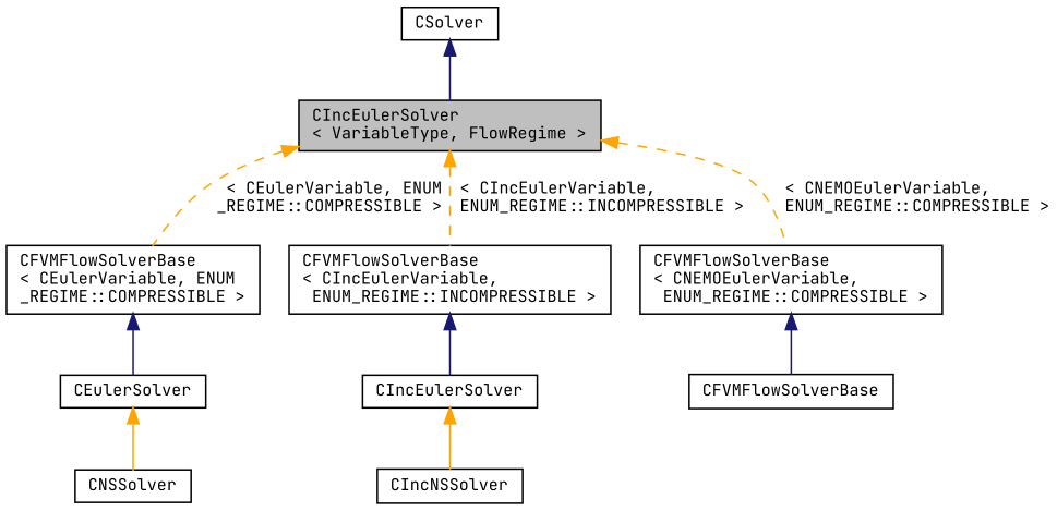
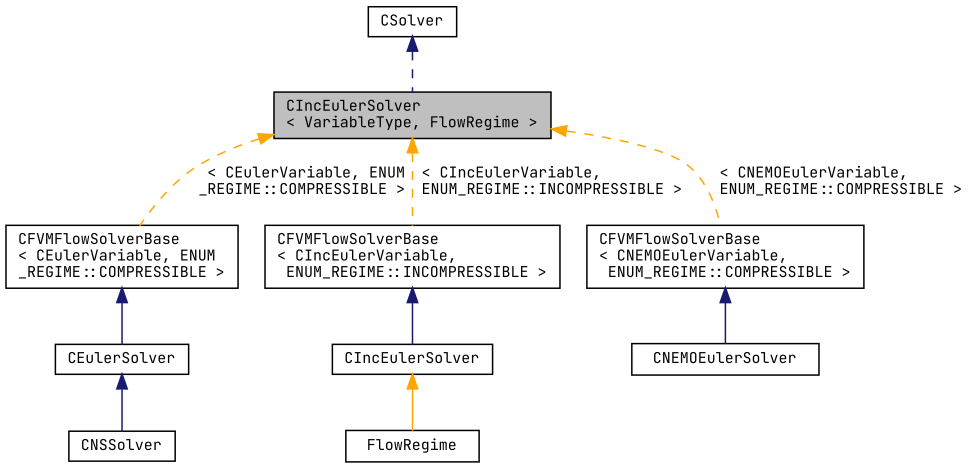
  digraph {
    fontname="JetBrains Mono"
    rankdir=TB
    node [color=black fillcolor=white fontname="JetBrains Mono" fontsize=10 shape=record style=filled]
    edge [color=midnightblue dir=back fontname="JetBrains Mono" fontsize=10 labelfontname=Helvetica labelfontsize=10 style=solid]
    n1 [fillcolor=grey75 fontcolor=black height=0.2 label="CIncEulerSolver\l\< VariableType, FlowRegime \>" width=0.4]
    n2 [height=0.2 label="CFVMFlowSolverBase\l\< CEulerVariable, ENUM\l_REGIME::COMPRESSIBLE \>" width=0.4]
    n3 [height=0.2 label="CFVMFlowSolverBase\l\< CIncEulerVariable,\l ENUM_REGIME::INCOMPRESSIBLE \>" width=0.4]
    n4 [height=0.2 label="CFVMFlowSolverBase\l\< CNEMOEulerVariable,\l ENUM_REGIME::COMPRESSIBLE \>" width=0.4]
    n5 [height=0.2 label=CEulerSolver width=0.4]
    n6 [height=0.2 label=CIncEulerSolver width=0.4]
-   n7 [height=0.2 label=CFVMFlowSolverBase width=0.4]
+   n7 [height=0.2 label=CNEMOEulerSolver width=0.4]
    n8 [height=0.2 label=CSolver width=0.4]
    n9 [height=0.2 label=CNSSolver width=0.4]
-   n10 [height=0.2 label=CIncNSSolver width=0.4]
+   n10 [height=0.2 label=FlowRegime width=0.4]
    n1 -> n2 [color=orange label=" \< CEulerVariable, ENUM\l_REGIME::COMPRESSIBLE \>" style=dashed]
    n1 -> n3 [color=orange label=" \< CIncEulerVariable,\l ENUM_REGIME::INCOMPRESSIBLE \>" style=dashed]
    n1 -> n4 [color=orange label=" \< CNEMOEulerVariable,\l ENUM_REGIME::COMPRESSIBLE \>" style=dashed]
    n2 -> n5
    n3 -> n6
    n4 -> n7
-   n5 -> n9 [color=orange]
+   n5 -> n9
    n6 -> n10 [color=orange]
-   n8 -> n1
+   n8 -> n1 [style=dashed]
  }
